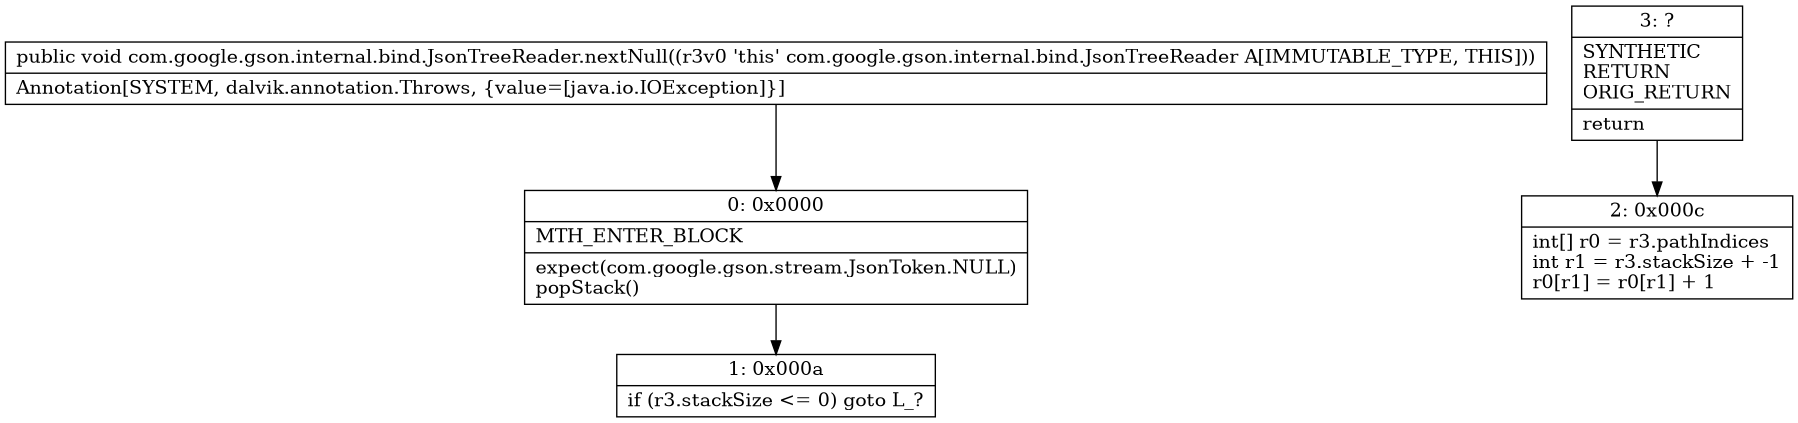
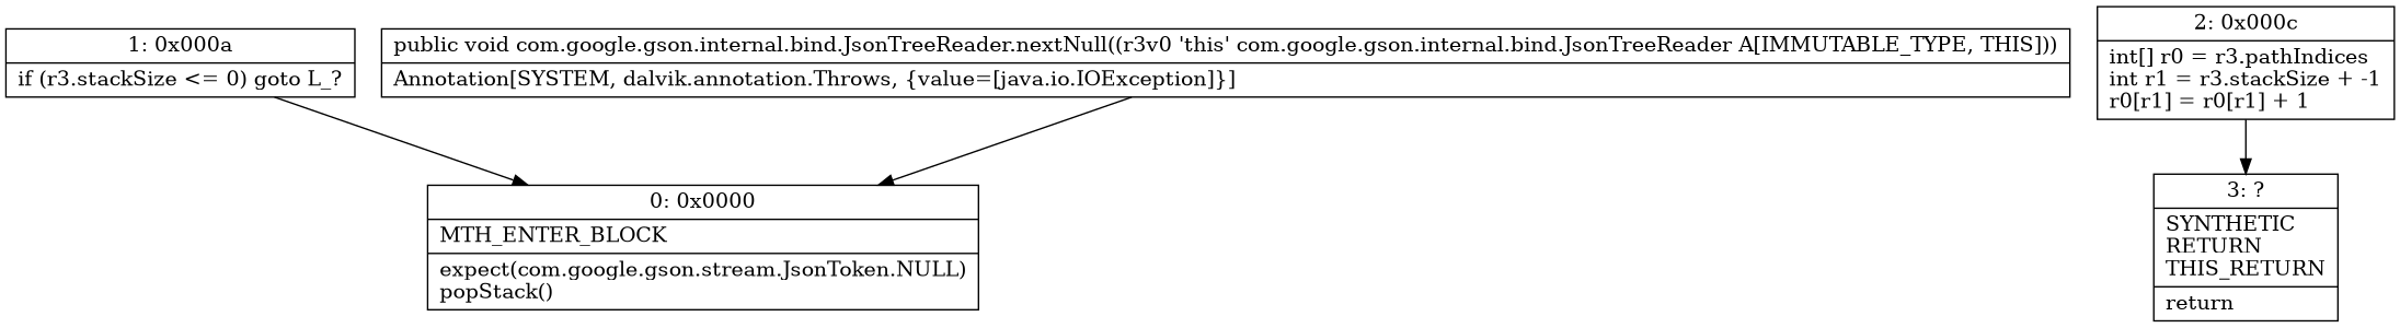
  digraph {
    node [shape=record]
    n1 [label="{0\:\ 0x0000|MTH_ENTER_BLOCK\l|expect(com.google.gson.stream.JsonToken.NULL)\lpopStack()\l}"]
    n2 [label="{1\:\ 0x000a|if (r3.stackSize \<= 0) goto L_?\l}"]
    n3 [label="{2\:\ 0x000c|int[] r0 = r3.pathIndices\lint r1 = r3.stackSize + \-1\lr0[r1] = r0[r1] + 1\l}"]
-   n4 [label="{3\:\ ?|SYNTHETIC\lRETURN\lORIG_RETURN\l|return\l}"]
+   n4 [label="{3\:\ ?|SYNTHETIC\lRETURN\lTHIS_RETURN\l|return\l}"]
    n5 [label="{public void com.google.gson.internal.bind.JsonTreeReader.nextNull((r3v0 'this' com.google.gson.internal.bind.JsonTreeReader A[IMMUTABLE_TYPE, THIS]))  | Annotation[SYSTEM, dalvik.annotation.Throws, \{value=[java.io.IOException]\}]\l}"]
-   n1 -> n2
-   n4 -> n3
+   n2 -> n1
+   n3 -> n4
    n5 -> n1
  }
